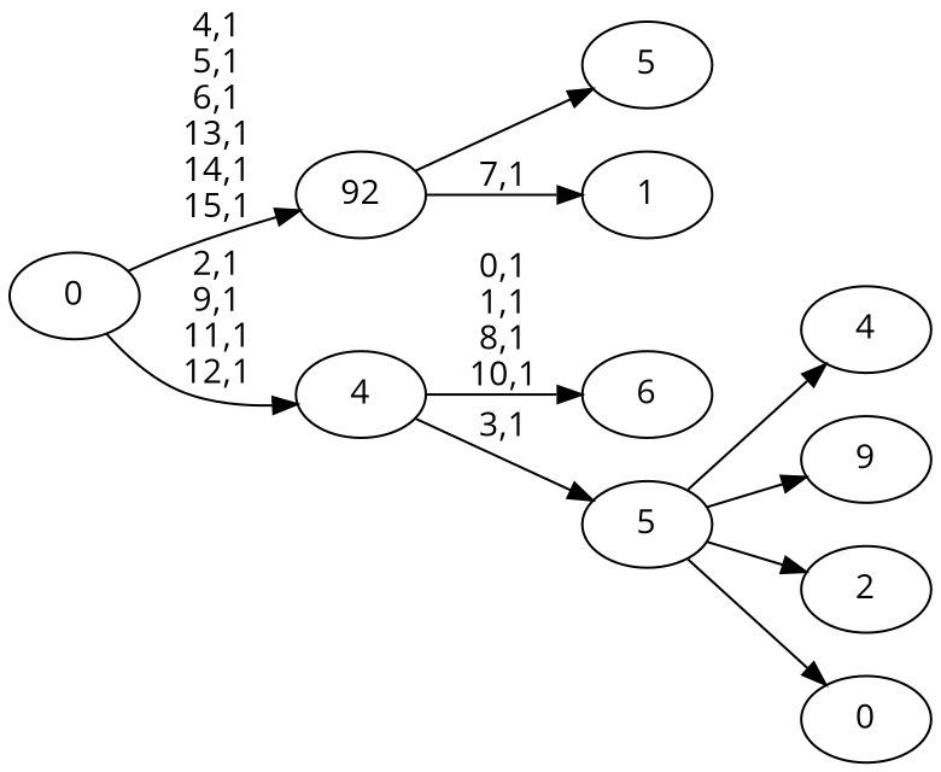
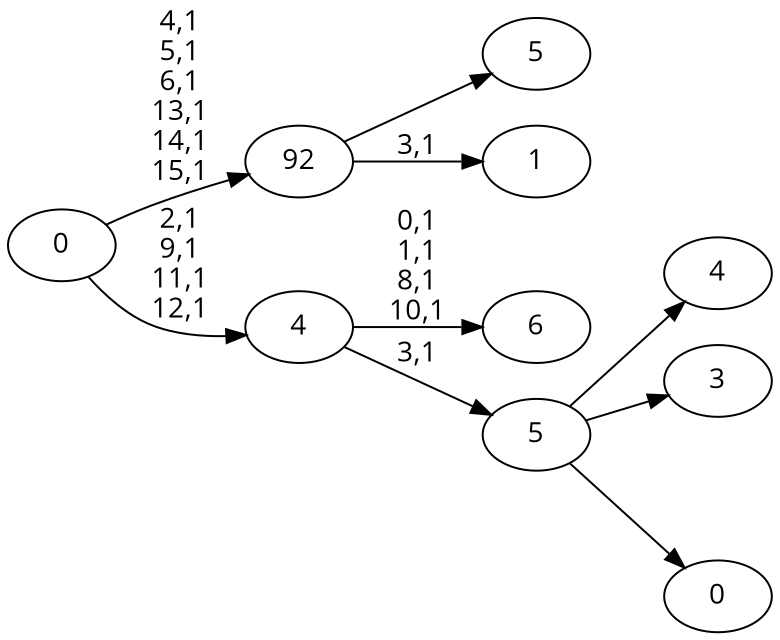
  digraph {
    fontname="Open Sans"
    rankdir=LR
    node [fontname="Open Sans"]
    edge [fontname="Open Sans"]
    n1 [label=6]
    n2 [label=5]
    n3 [label=4]
-   n4 [label=9]
-   n5 [label=2]
+   n4 [label=3]
    n6 [label=1]
    n7 [label=92]
    n8 [label=0]
    5
    4
    0
    n7 -> n2
-   n7 -> n6 [label="7,1"]
+   n7 -> n6 [label="3,1"]
    5 -> n3
    5 -> n4
-   5 -> n5
    5 -> n8
    4 -> n1 [label="0,1\n1,1\n8,1\n10,1"]
    4 -> 5 [label="3,1"]
    0 -> n7 [label="4,1\n5,1\n6,1\n13,1\n14,1\n15,1"]
    0 -> 4 [label="2,1\n9,1\n11,1\n12,1"]
  }
